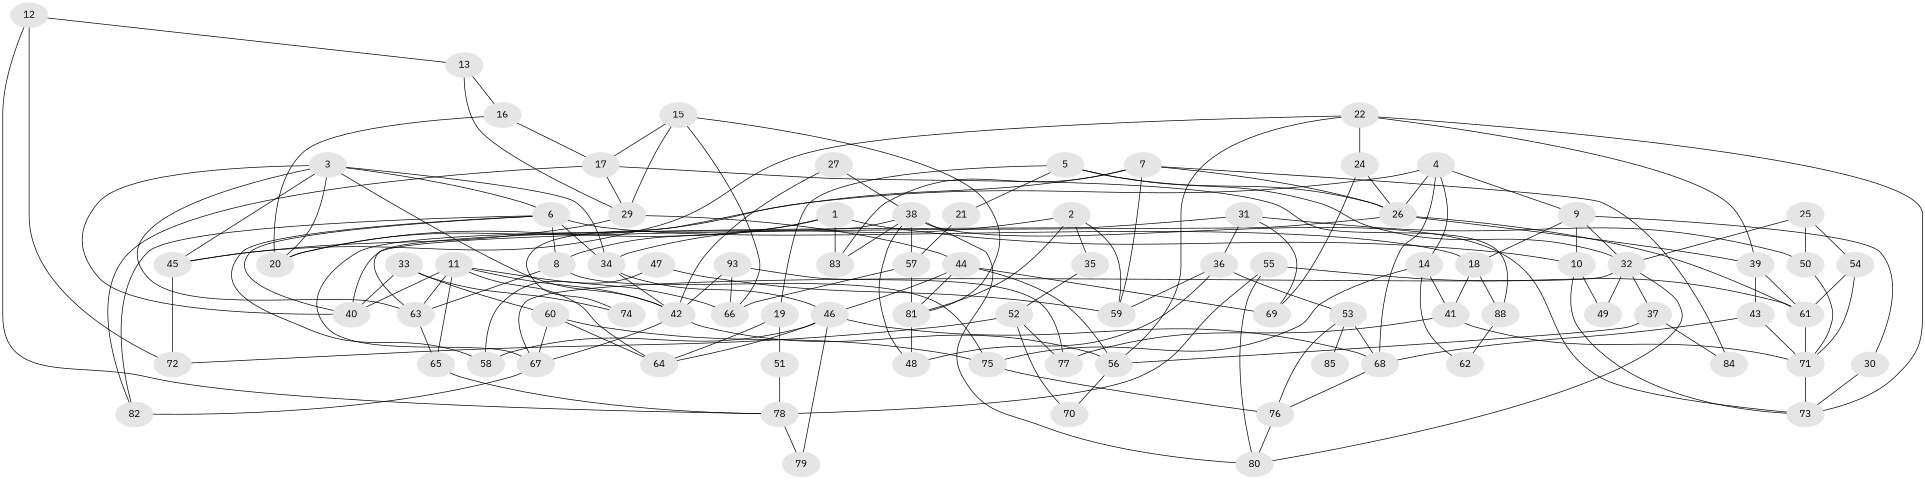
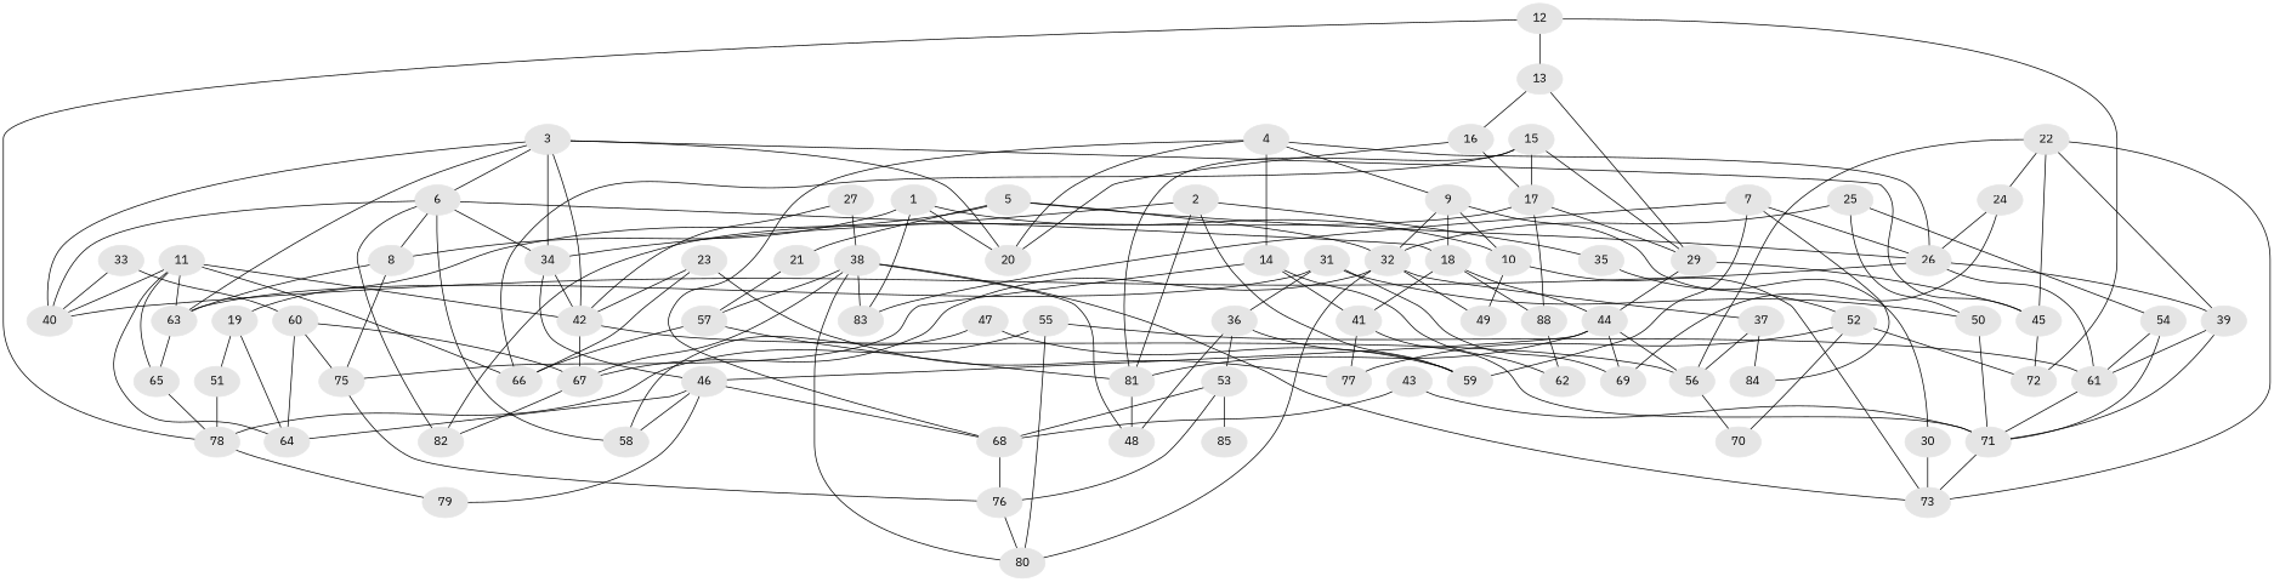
  graph {
    fontname="IBM Plex Sans"
    node [color=gray90 fontname="IBM Plex Sans" style=filled]
    edge [fontname="IBM Plex Sans"]
    1
    10
    20
    83
    8
    49
    73
    11
    40
    42
    63
    64
    65
    66
    2
    34
    35
    59
    81
    46
    52
    48
    3
    6
    45
    18
    58
    82
    56
    67
    72
    4
    9
    14
    26
    68
    30
    32
    75
    41
    62
    39
    61
    76
    5
    19
    21
    51
    57
    37
    80
    n52 [label=88]
    44
    7
-   74
    84
    78
    12
    13
    16
    29
    79
    17
    77
    71
    15
    69
    22
    24
    43
    70
-   23 [label=93]
+   23
    25
    50
    54
    27
    38
    31
    36
    53
    33
    60
    85
    47
    55
    1 -- 10
    1 -- 20
    1 -- 83
    1 -- 8
    10 -- 49
    10 -- 73
    8 -- 63
    8 -- 75
    11 -- 40
    11 -- 42
    11 -- 63
    11 -- 64
    11 -- 65
    11 -- 66
    42 -- 56
    42 -- 67
    63 -- 65
    65 -- 78
    2 -- 34
    2 -- 35
    2 -- 59
    2 -- 81
    34 -- 42
    34 -- 46
    35 -- 52
    81 -- 48
    46 -- 64
    46 -- 58
    46 -- 68
    46 -- 79
    52 -- 72
    52 -- 77
    52 -- 70
    3 -- 20
    3 -- 40
    3 -- 42
    3 -- 63
    3 -- 34
    3 -- 6
    3 -- 45
    6 -- 8
    6 -- 40
    6 -- 34
    6 -- 18
    6 -- 58
    6 -- 82
    45 -- 72
    18 -- 41
    18 -- n52
+   18 -- 44
    56 -- 70
    67 -- 82
    4 -- 20
    4 -- 9
    4 -- 14
    4 -- 26
    4 -- 68
    9 -- 10
    9 -- 18
    9 -- 30
    9 -- 32
    14 -- 75
    14 -- 41
    14 -- 62
    26 -- 40
    26 -- 39
    26 -- 61
    68 -- 76
    30 -- 73
    32 -- 49
    32 -- 67
    32 -- 37
    32 -- 80
    75 -- 76
    41 -- 77
    41 -- 71
    39 -- 61
-   39 -- 43
+   39 -- 71
    61 -- 71
    76 -- 80
    5 -- 26
    5 -- 32
    5 -- 19
    5 -- 21
    19 -- 64
    19 -- 51
    21 -- 57
    51 -- 78
    57 -- 66
    57 -- 81
    37 -- 56
    37 -- 84
    n52 -- 62
    44 -- 81
    44 -- 46
    44 -- 56
    44 -- 69
    7 -- 83
    7 -- 59
    7 -- 26
-   7 -- 74
    7 -- 84
    78 -- 79
    12 -- 72
    12 -- 78
    12 -- 13
    13 -- 16
    13 -- 29
    16 -- 20
    16 -- 17
    29 -- 45
    29 -- 44
    17 -- 82
    17 -- n52
    17 -- 29
    71 -- 73
    15 -- 66
    15 -- 81
    15 -- 29
    15 -- 17
    22 -- 73
    22 -- 45
    22 -- 56
    22 -- 39
    22 -- 24
    24 -- 26
    24 -- 69
    43 -- 68
    43 -- 71
    23 -- 42
    23 -- 66
    23 -- 77
    25 -- 32
    25 -- 50
    25 -- 54
    50 -- 71
    54 -- 61
    54 -- 71
    27 -- 42
    27 -- 38
    38 -- 83
    38 -- 73
    38 -- 48
    38 -- 67
    38 -- 57
    38 -- 80
    31 -- 63
    31 -- 69
    31 -- 50
    31 -- 36
    36 -- 59
    36 -- 48
    36 -- 53
    53 -- 68
    53 -- 76
    53 -- 85
    33 -- 40
-   33 -- 74
    33 -- 60
    60 -- 64
    60 -- 67
    60 -- 75
    47 -- 59
    47 -- 58
    55 -- 61
    55 -- 80
    55 -- 78
  }
